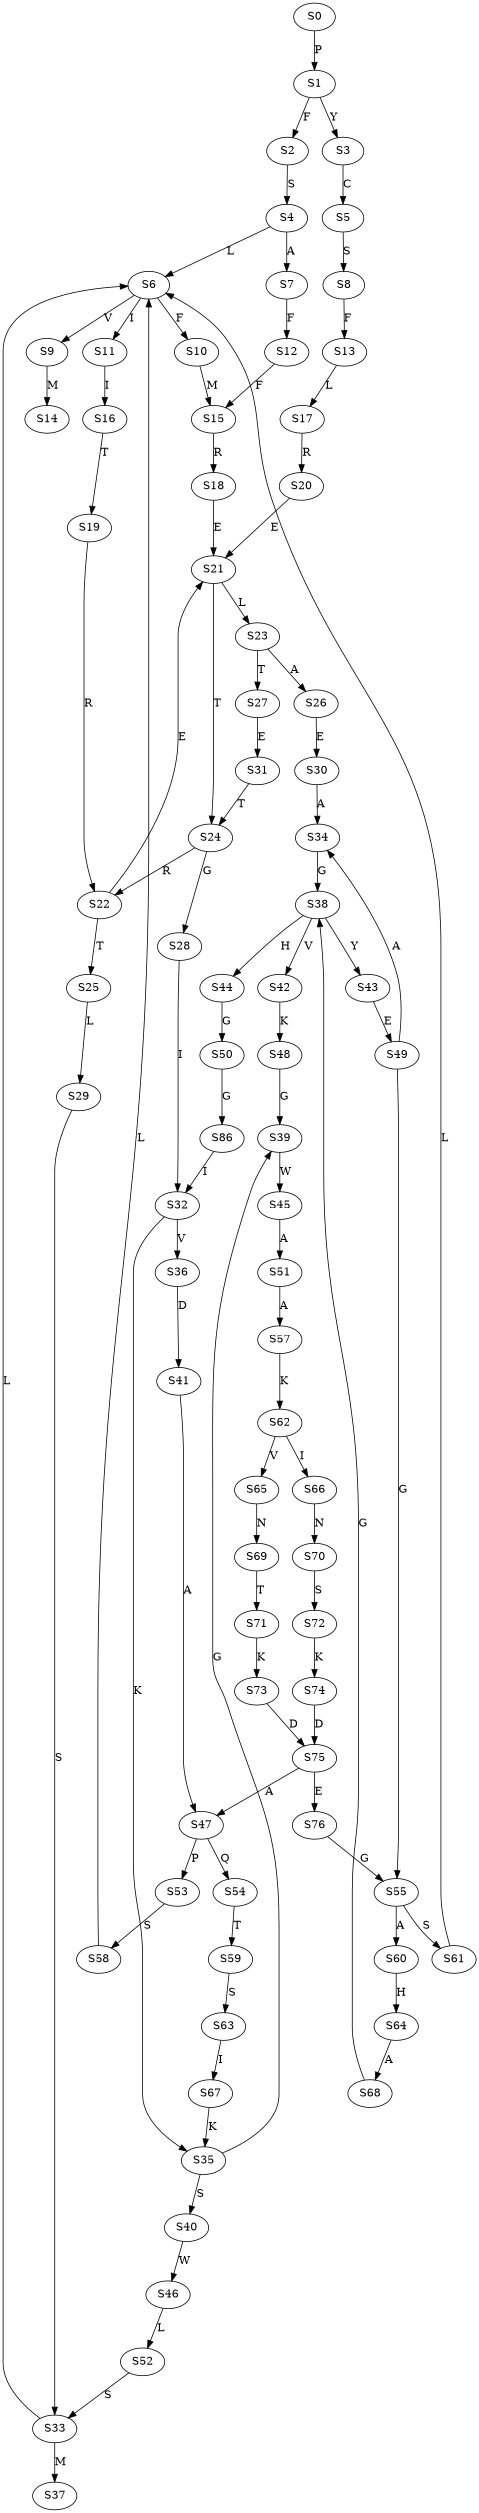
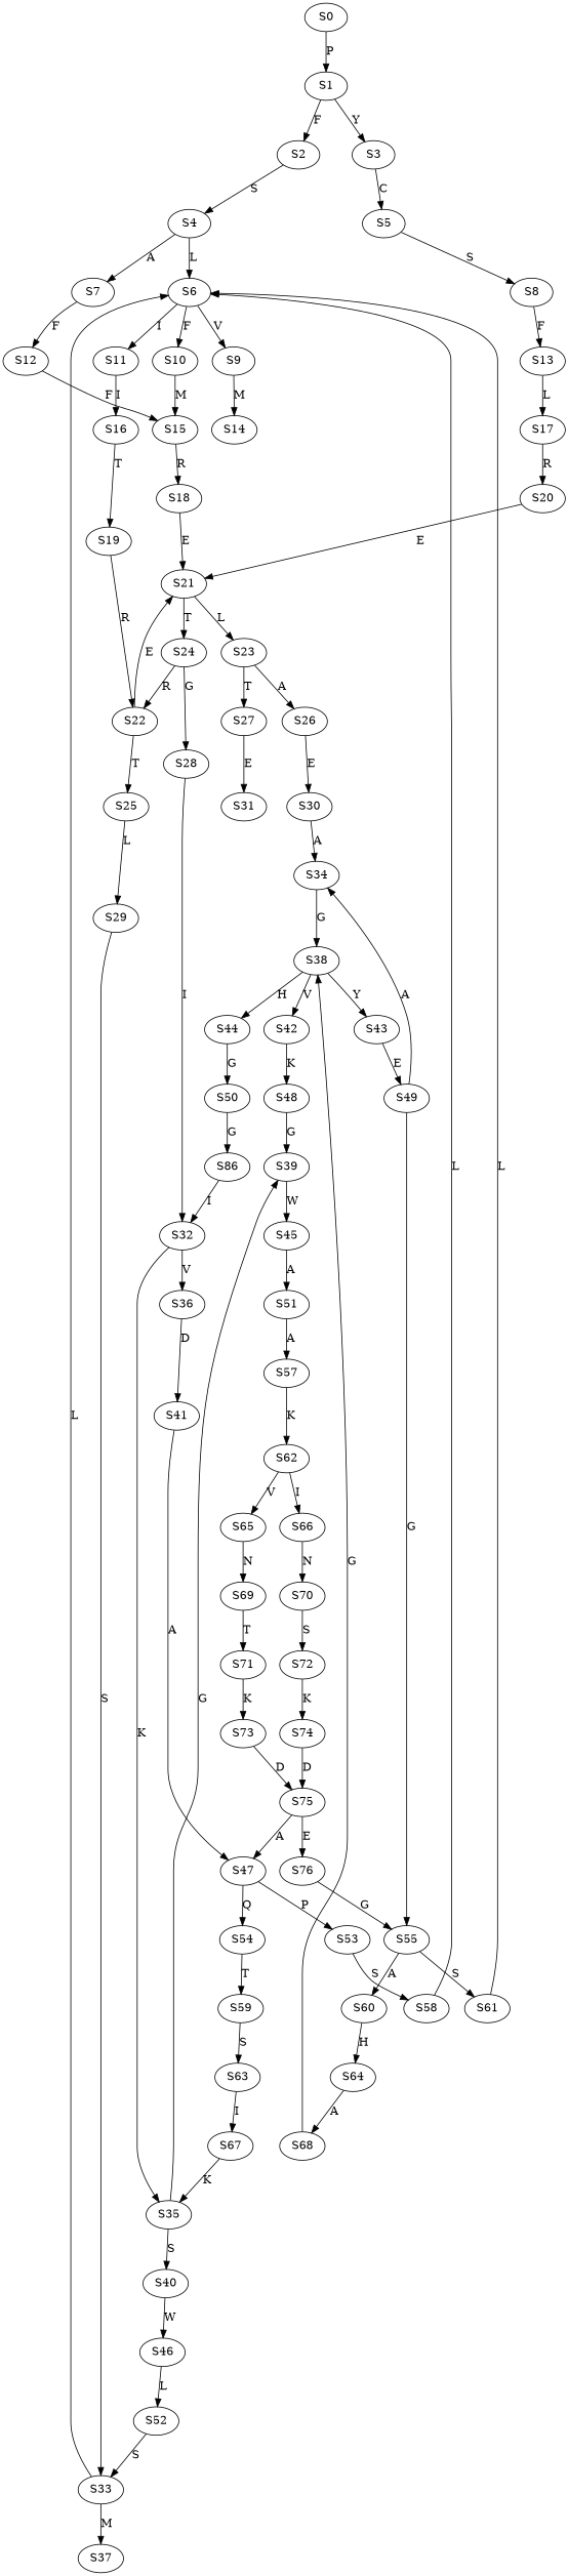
  strict digraph {
    S0
    S1
    S2
    S3
    S4
    S5
    S6
    S7
    S8
    S9
    S10
    S11
    S12
    S13
    S14
    S15
    S16
    S17
    S18
    S19
    S20
    S21
    S22
    S23
    S24
    S25
    S26
    S27
    S28
    S29
    S30
    S31
    S32
    S33
    S34
    S35
    S36
    S37
    S38
    S39
    S40
    S41
    S42
    S43
    S44
    S45
    S46
    S47
    S48
    S49
    S50
    S51
    S52
    S53
    S54
    S55
    n57 [label=S86]
    S57
    S58
    S59
    S60
    S61
    S62
    S63
    S64
    S65
    S66
    S67
    S68
    S69
    S70
    S71
    S72
    S73
    S74
    S75
    S76
    S0 -> S1 [label=P]
    S1 -> S2 [label=F]
    S1 -> S3 [label=Y]
    S2 -> S4 [label=S]
    S3 -> S5 [label=C]
    S4 -> S6 [label=L]
    S4 -> S7 [label=A]
    S5 -> S8 [label=S]
    S6 -> S9 [label=V]
    S6 -> S10 [label=F]
    S6 -> S11 [label=I]
    S7 -> S12 [label=F]
    S8 -> S13 [label=F]
    S9 -> S14 [label=M]
    S10 -> S15 [label=M]
    S11 -> S16 [label=I]
    S12 -> S15 [label=F]
    S13 -> S17 [label=L]
    S15 -> S18 [label=R]
    S16 -> S19 [label=T]
    S17 -> S20 [label=R]
    S18 -> S21 [label=E]
    S19 -> S22 [label=R]
    S20 -> S21 [label=E]
    S21 -> S23 [label=L]
    S21 -> S24 [label=T]
    S22 -> S21 [label=E]
    S22 -> S25 [label=T]
    S23 -> S26 [label=A]
    S23 -> S27 [label=T]
    S24 -> S22 [label=R]
    S24 -> S28 [label=G]
    S25 -> S29 [label=L]
    S26 -> S30 [label=E]
    S27 -> S31 [label=E]
    S28 -> S32 [label=I]
    S29 -> S33 [label=S]
    S30 -> S34 [label=A]
-   S31 -> S24 [label=T]
    S32 -> S35 [label=K]
    S32 -> S36 [label=V]
    S33 -> S6 [label=L]
    S33 -> S37 [label=M]
    S34 -> S38 [label=G]
    S35 -> S39 [label=G]
    S35 -> S40 [label=S]
    S36 -> S41 [label=D]
    S38 -> S42 [label=V]
    S38 -> S43 [label=Y]
    S38 -> S44 [label=H]
    S39 -> S45 [label=W]
    S40 -> S46 [label=W]
    S41 -> S47 [label=A]
    S42 -> S48 [label=K]
    S43 -> S49 [label=E]
    S44 -> S50 [label=G]
    S45 -> S51 [label=A]
    S46 -> S52 [label=L]
    S47 -> S53 [label=P]
    S47 -> S54 [label=Q]
    S48 -> S39 [label=G]
    S49 -> S34 [label=A]
    S49 -> S55 [label=G]
    S50 -> n57 [label=G]
    S51 -> S57 [label=A]
    S52 -> S33 [label=S]
    S53 -> S58 [label=S]
    S54 -> S59 [label=T]
    S55 -> S60 [label=A]
    S55 -> S61 [label=S]
    n57 -> S32 [label=I]
    S57 -> S62 [label=K]
    S58 -> S6 [label=L]
    S59 -> S63 [label=S]
    S60 -> S64 [label=H]
    S61 -> S6 [label=L]
    S62 -> S65 [label=V]
    S62 -> S66 [label=I]
    S63 -> S67 [label=I]
    S64 -> S68 [label=A]
    S65 -> S69 [label=N]
    S66 -> S70 [label=N]
    S67 -> S35 [label=K]
    S68 -> S38 [label=G]
    S69 -> S71 [label=T]
    S70 -> S72 [label=S]
    S71 -> S73 [label=K]
    S72 -> S74 [label=K]
    S73 -> S75 [label=D]
    S74 -> S75 [label=D]
    S75 -> S47 [label=A]
    S75 -> S76 [label=E]
    S76 -> S55 [label=G]
  }
